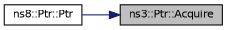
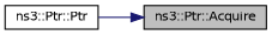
  digraph {
    rankdir=RL
    node [color=black fontname=Helvetica fontsize=10 shape=record style=filled]
    n1 [fillcolor=grey75 fontcolor=black height=0.2 label="ns3::Ptr::Acquire" width=0.4]
-   n2 [fillcolor=white height=0.2 label="ns8::Ptr::Ptr" width=0.4]
+   n2 [fillcolor=white height=0.2 label="ns3::Ptr::Ptr" width=0.4]
    n1 -> n2 [color=midnightblue dir=back fontname=Helvetica fontsize=10 labelfontname=Helvetica labelfontsize=10 style=solid]
  }
